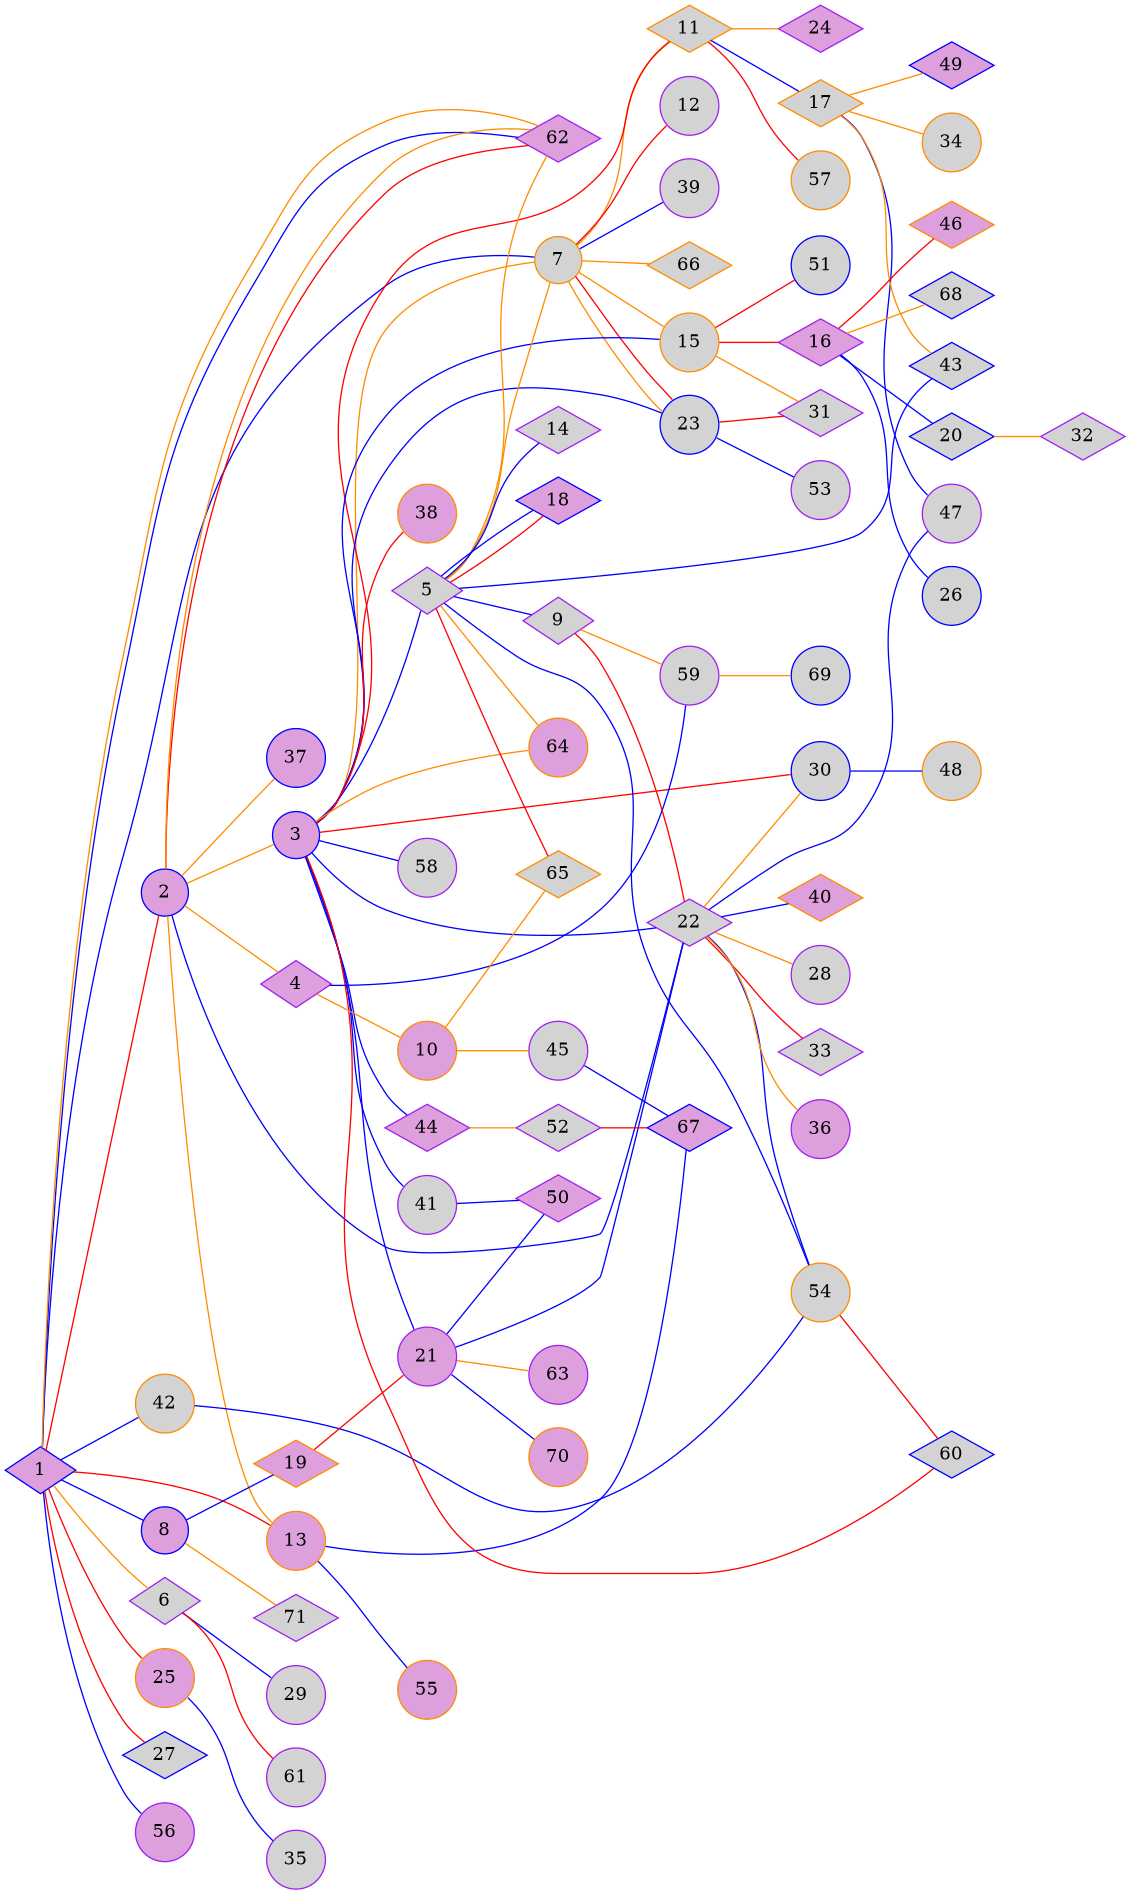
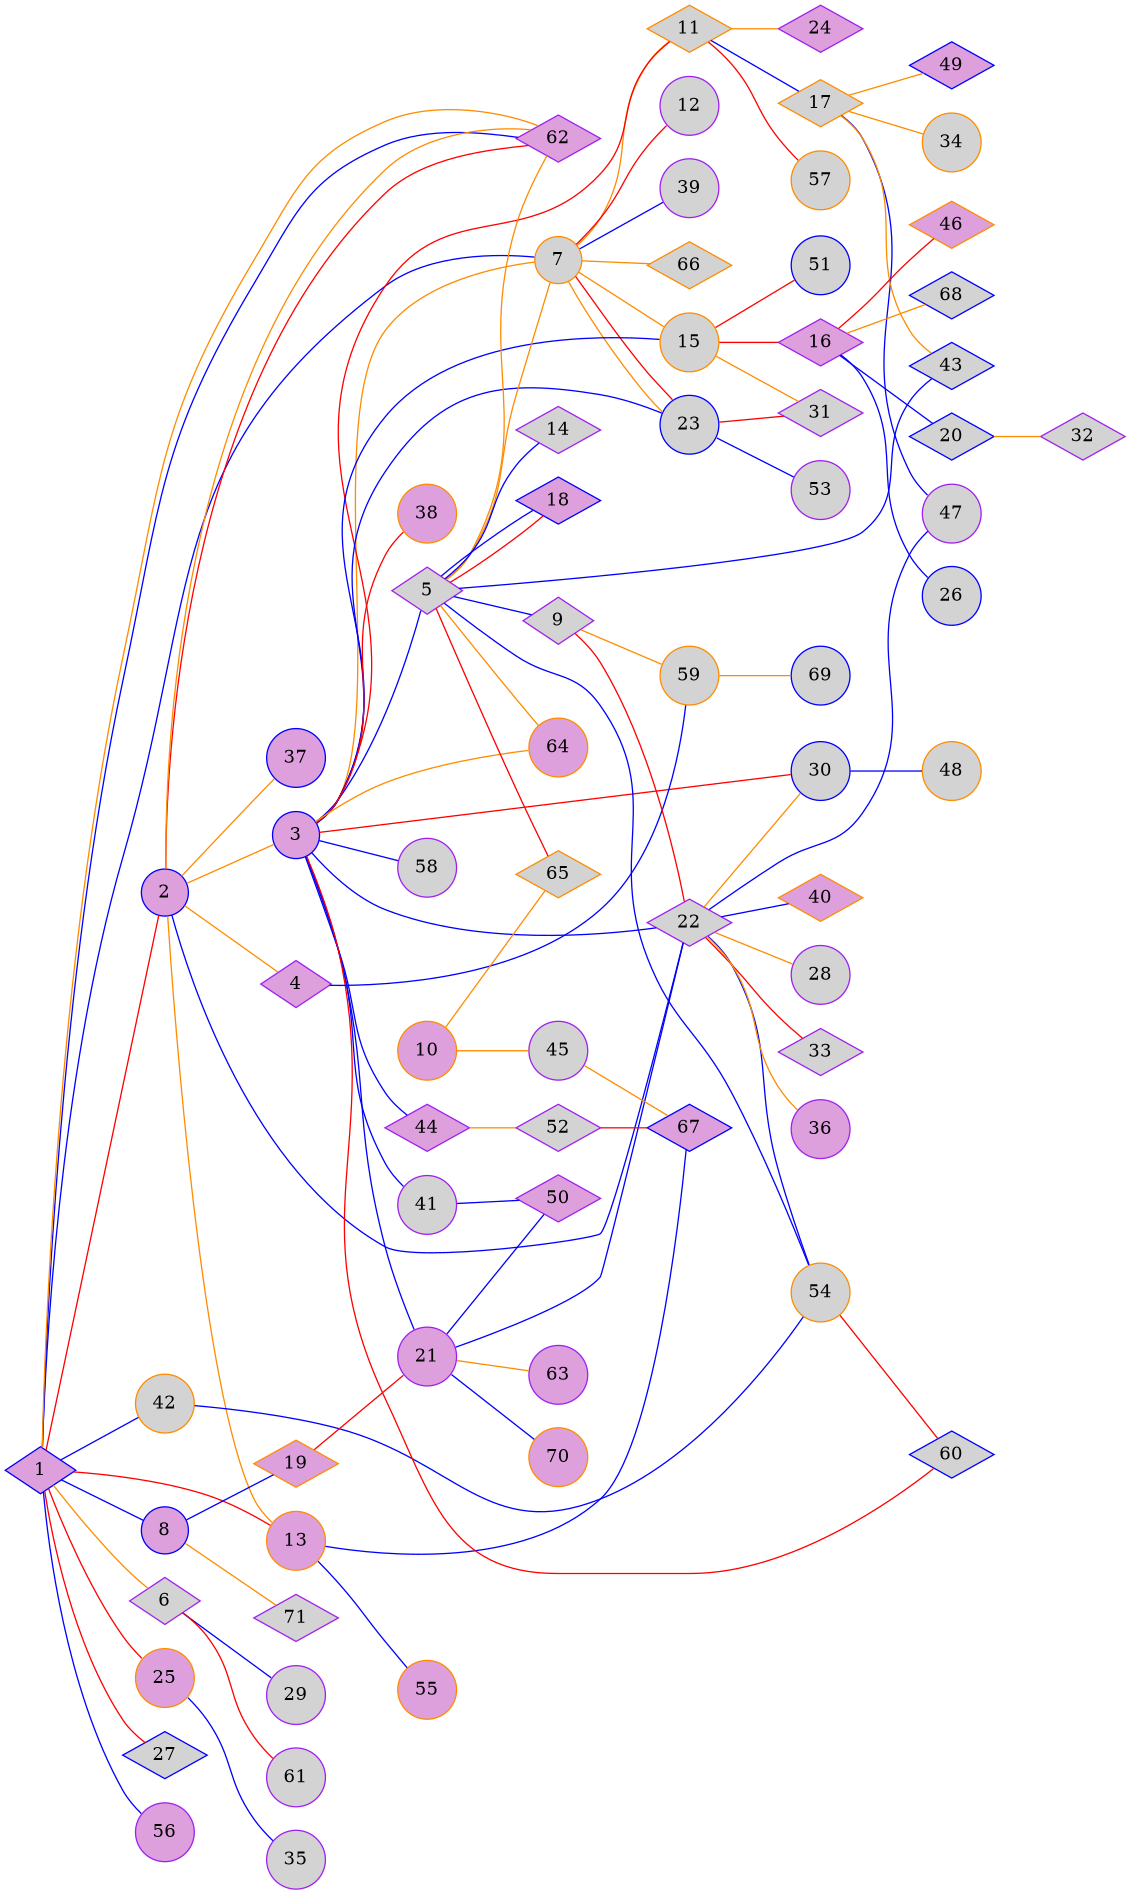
  graph {
    rankdir=LR
    node [color=purple fillcolor=lightgrey shape=circle style=filled]
    edge [color=blue]
    1 [color=blue fillcolor=plum shape=diamond]
    2 [color=blue fillcolor=plum]
    6 [shape=diamond]
    7 [color=darkorange]
    8 [color=blue fillcolor=plum]
    13 [color=darkorange fillcolor=plum]
    25 [color=darkorange fillcolor=plum]
    27 [color=blue shape=diamond]
    42 [color=darkorange]
    56 [fillcolor=plum]
    62 [fillcolor=plum shape=diamond]
    3 [color=blue fillcolor=plum]
    4 [fillcolor=plum shape=diamond]
    22 [shape=diamond]
    37 [color=blue fillcolor=plum]
    29
    61
    11 [color=darkorange shape=diamond]
    15 [color=darkorange]
    23 [color=blue]
    12
    39
    66 [color=darkorange shape=diamond]
    19 [color=darkorange fillcolor=plum shape=diamond]
    71 [shape=diamond]
    55 [color=darkorange fillcolor=plum]
    67 [color=blue fillcolor=plum shape=diamond]
    35
    54 [color=darkorange]
    5 [shape=diamond]
    21 [fillcolor=plum]
    30 [color=blue]
    38 [color=darkorange fillcolor=plum]
    41
    44 [fillcolor=plum shape=diamond]
    58
    60 [color=blue shape=diamond]
    64 [color=darkorange fillcolor=plum]
    10 [color=darkorange fillcolor=plum]
-   59
+   59 [color=darkorange]
    28
    33 [shape=diamond]
    36 [fillcolor=plum]
    40 [color=darkorange fillcolor=plum shape=diamond]
    47
    9 [shape=diamond]
    14 [shape=diamond]
    18 [color=blue fillcolor=plum shape=diamond]
    43 [color=blue shape=diamond]
    65 [color=darkorange shape=diamond]
    17 [color=darkorange shape=diamond]
    24 [fillcolor=plum shape=diamond]
    57 [color=darkorange]
    16 [fillcolor=plum shape=diamond]
    31 [shape=diamond]
    51 [color=blue]
    50 [fillcolor=plum shape=diamond]
    63 [fillcolor=plum]
    70 [color=darkorange fillcolor=plum]
    53
    48 [color=darkorange]
    52 [shape=diamond]
    45
    69 [color=blue]
    34 [color=darkorange]
    49 [color=blue fillcolor=plum shape=diamond]
    20 [color=blue shape=diamond]
    26 [color=blue]
    46 [color=darkorange fillcolor=plum shape=diamond]
    68 [color=blue shape=diamond]
    32 [shape=diamond]
    1 -- 2 [color=red]
    1 -- 6 [color=darkorange]
    1 -- 7
    1 -- 8
    1 -- 13 [color=red]
    1 -- 25 [color=red]
    1 -- 27 [color=red]
    1 -- 42
    1 -- 56
    1 -- 62
    1 -- 62 [color=darkorange]
    2 -- 13 [color=darkorange]
    2 -- 62 [color=red]
    2 -- 62 [color=darkorange]
    2 -- 3 [color=darkorange]
    2 -- 4 [color=darkorange]
    2 -- 22
    2 -- 37 [color=darkorange]
    6 -- 29
    6 -- 61 [color=red]
    7 -- 11 [color=darkorange]
    7 -- 15 [color=darkorange]
    7 -- 23 [color=darkorange]
    7 -- 23 [color=red]
    7 -- 12 [color=red]
    7 -- 39
    7 -- 66 [color=darkorange]
    8 -- 19
    8 -- 71 [color=darkorange]
    13 -- 55
    13 -- 67
    25 -- 35
    42 -- 54
    3 -- 7 [color=darkorange]
    3 -- 22
    3 -- 11 [color=red]
    3 -- 15
    3 -- 23
    3 -- 5
    3 -- 21
    3 -- 30 [color=red]
    3 -- 38 [color=red]
    3 -- 41
    3 -- 44
    3 -- 58
    3 -- 60 [color=red]
    3 -- 64 [color=darkorange]
-   4 -- 10 [color=darkorange]
    4 -- 59
    22 -- 54
    22 -- 30 [color=darkorange]
    22 -- 28 [color=darkorange]
    22 -- 33 [color=red]
    22 -- 36 [color=darkorange]
    22 -- 40
    22 -- 47
    11 -- 17
    11 -- 24 [color=darkorange]
    11 -- 57 [color=red]
    15 -- 16 [color=red]
    15 -- 31 [color=darkorange]
    15 -- 51 [color=red]
    23 -- 31 [color=red]
    23 -- 53
    19 -- 21 [color=red]
    54 -- 60 [color=red]
    5 -- 7 [color=darkorange]
    5 -- 62 [color=darkorange]
    5 -- 54
    5 -- 64 [color=darkorange]
    5 -- 9
    5 -- 14
    5 -- 18 [color=red]
    5 -- 18
    5 -- 43
    5 -- 65 [color=red]
    21 -- 22
    21 -- 50
    21 -- 63 [color=darkorange]
    21 -- 70
    30 -- 48
    41 -- 50
    44 -- 52 [color=darkorange]
    10 -- 65 [color=darkorange]
    10 -- 45 [color=darkorange]
    59 -- 69 [color=darkorange]
    9 -- 22 [color=red]
    9 -- 59 [color=darkorange]
    17 -- 47
    17 -- 43 [color=darkorange]
    17 -- 34 [color=darkorange]
    17 -- 49 [color=darkorange]
    16 -- 20
    16 -- 26
    16 -- 46 [color=red]
    16 -- 68 [color=darkorange]
    52 -- 67 [color=red]
-   45 -- 67
+   45 -- 67 [color=darkorange]
    20 -- 32 [color=darkorange]
  }
